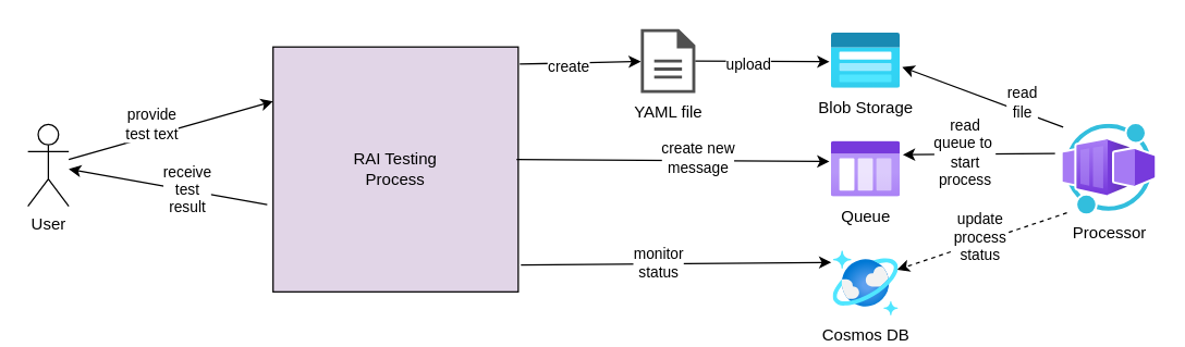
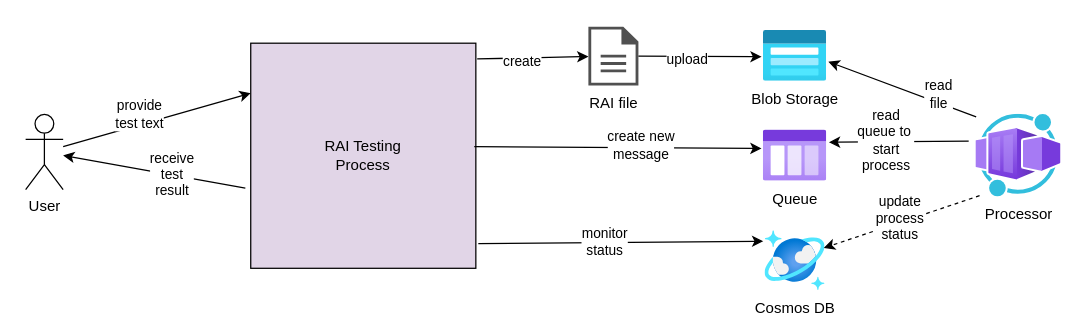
  <mxCell id="0" />
  <mxCell id="1" parent="0" />
  <mxCell id="2" value="" style="endArrow=classic;html=1;rounded=0;" parent="1" source="4" edge="1"><mxGeometry width="50" height="50" relative="1" as="geometry"><mxPoint x="520" y="-6" as="sourcePoint" /><mxPoint x="200" y="74" as="targetPoint" /></mxGeometry></mxCell>
  <mxCell id="3" value="provide&lt;div&gt;test text&lt;/div&gt;" style="edgeLabel;html=1;align=center;verticalAlign=middle;resizable=0;points=[];" vertex="1" connectable="0" parent="2"><mxGeometry x="-0.256" y="-1" relative="1" as="geometry"><mxPoint x="4" y="-11" as="offset" /></mxGeometry></mxCell>
  <mxCell id="4" value="User" style="shape=umlActor;verticalLabelPosition=bottom;verticalAlign=top;html=1;outlineConnect=0;" parent="1" vertex="1"><mxGeometry x="20" y="91" width="30" height="60" as="geometry" /></mxCell>
- <mxCell id="5" value="YAML file" style="sketch=0;pointerEvents=1;shadow=0;dashed=0;html=1;strokeColor=none;fillColor=#505050;labelPosition=center;verticalLabelPosition=bottom;verticalAlign=top;outlineConnect=0;align=center;shape=mxgraph.office.concepts.document;" vertex="1" parent="1"><mxGeometry x="470" y="20.77" width="40" height="47" as="geometry" /></mxCell>
+ <mxCell id="5" value="RAI file" style="sketch=0;pointerEvents=1;shadow=0;dashed=0;html=1;strokeColor=none;fillColor=#505050;labelPosition=center;verticalLabelPosition=bottom;verticalAlign=top;outlineConnect=0;align=center;shape=mxgraph.office.concepts.document;" vertex="1" parent="1"><mxGeometry x="470" y="20.77" width="40" height="47" as="geometry" /></mxCell>
  <mxCell id="6" value="RAI Testing&lt;div&gt;Process&lt;/div&gt;" style="whiteSpace=wrap;html=1;aspect=fixed;fillColor=#e1d5e7;" vertex="1" parent="1"><mxGeometry x="200" y="34" width="180" height="180" as="geometry" /></mxCell>
  <mxCell id="7" value="" style="endArrow=classic;html=1;rounded=0;exitX=1.006;exitY=0.07;exitDx=0;exitDy=0;exitPerimeter=0;" edge="1" parent="1" source="6" target="5"><mxGeometry width="50" height="50" relative="1" as="geometry"><mxPoint x="260" y="34" as="sourcePoint" /><mxPoint x="310" y="-16" as="targetPoint" /></mxGeometry></mxCell>
  <mxCell id="8" value="create" style="edgeLabel;html=1;align=center;verticalAlign=middle;resizable=0;points=[];" vertex="1" connectable="0" parent="7"><mxGeometry x="-0.21" y="-3" relative="1" as="geometry"><mxPoint as="offset" /></mxGeometry></mxCell>
  <mxCell id="9" value="" style="endArrow=classic;html=1;rounded=0;entryX=-0.03;entryY=0.514;entryDx=0;entryDy=0;entryPerimeter=0;" edge="1" parent="1" source="5" target="11"><mxGeometry width="50" height="50" relative="1" as="geometry"><mxPoint x="565.68" y="174" as="sourcePoint" /><mxPoint x="625.68" y="58" as="targetPoint" /></mxGeometry></mxCell>
  <mxCell id="10" value="upload" style="edgeLabel;html=1;align=center;verticalAlign=middle;resizable=0;points=[];" vertex="1" connectable="0" parent="9"><mxGeometry x="-0.203" y="-2" relative="1" as="geometry"><mxPoint as="offset" /></mxGeometry></mxCell>
  <mxCell id="11" value="Blob Storage" style="image;aspect=fixed;html=1;points=[];align=center;fontSize=12;image=img/lib/azure2/storage/Storage_Accounts_Classic.svg;" vertex="1" parent="1"><mxGeometry x="610" y="24" width="50.68" height="40.54" as="geometry" /></mxCell>
  <mxCell id="12" value="Queue" style="image;aspect=fixed;html=1;points=[];align=center;fontSize=12;image=img/lib/azure2/general/Storage_Queue.svg;" vertex="1" parent="1"><mxGeometry x="610" y="103.41" width="50.68" height="41.18" as="geometry" /></mxCell>
  <mxCell id="13" value="" style="endArrow=classic;html=1;rounded=0;exitX=0.993;exitY=0.46;exitDx=0;exitDy=0;entryX=-0.031;entryY=0.358;entryDx=0;entryDy=0;entryPerimeter=0;exitPerimeter=0;" edge="1" parent="1" source="6" target="12"><mxGeometry width="50" height="50" relative="1" as="geometry"><mxPoint x="380" y="134" as="sourcePoint" /><mxPoint x="570" y="134" as="targetPoint" /></mxGeometry></mxCell>
  <mxCell id="14" value="create new&lt;div&gt;message&lt;/div&gt;" style="edgeLabel;html=1;align=center;verticalAlign=middle;resizable=0;points=[];" vertex="1" connectable="0" parent="13"><mxGeometry x="-0.24" y="2" relative="1" as="geometry"><mxPoint x="46" as="offset" /></mxGeometry></mxCell>
  <mxCell id="15" value="" style="endArrow=classic;html=1;rounded=0;exitX=1.011;exitY=0.89;exitDx=0;exitDy=0;exitPerimeter=0;entryX=-0.032;entryY=0.174;entryDx=0;entryDy=0;entryPerimeter=0;" edge="1" parent="1" source="6" target="17"><mxGeometry width="50" height="50" relative="1" as="geometry"><mxPoint x="410" y="204" as="sourcePoint" /><mxPoint x="640" y="204" as="targetPoint" /></mxGeometry></mxCell>
  <mxCell id="16" value="monitor&lt;div&gt;status&lt;/div&gt;" style="edgeLabel;html=1;align=center;verticalAlign=middle;resizable=0;points=[];" vertex="1" connectable="0" parent="15"><mxGeometry x="-0.109" y="1" relative="1" as="geometry"><mxPoint as="offset" /></mxGeometry></mxCell>
  <mxCell id="17" value="Cosmos DB" style="image;aspect=fixed;html=1;points=[];align=center;fontSize=12;image=img/lib/azure2/databases/Azure_Cosmos_DB.svg;" vertex="1" parent="1"><mxGeometry x="611.34" y="184" width="48" height="48" as="geometry" /></mxCell>
  <mxCell id="18" value="Processor" style="image;aspect=fixed;html=1;points=[];align=center;fontSize=12;image=img/lib/azure2/other/Worker_Container_App.svg;" vertex="1" parent="1"><mxGeometry x="780" y="91" width="68" height="66" as="geometry" /></mxCell>
  <mxCell id="19" value="" style="endArrow=classic;html=1;rounded=0;entryX=1.024;entryY=0.612;entryDx=0;entryDy=0;entryPerimeter=0;exitX=0.001;exitY=0.029;exitDx=0;exitDy=0;exitPerimeter=0;" edge="1" parent="1" source="18" target="11"><mxGeometry width="50" height="50" relative="1" as="geometry"><mxPoint x="760" y="69.27" as="sourcePoint" /><mxPoint x="810" y="19.27" as="targetPoint" /></mxGeometry></mxCell>
  <mxCell id="20" value="read&lt;div&gt;file&lt;/div&gt;" style="edgeLabel;html=1;align=center;verticalAlign=middle;resizable=0;points=[];" vertex="1" connectable="0" parent="19"><mxGeometry x="0.234" y="3" relative="1" as="geometry"><mxPoint x="44" y="6" as="offset" /></mxGeometry></mxCell>
  <mxCell id="21" value="" style="endArrow=classic;html=1;rounded=0;entryX=1.033;entryY=0.237;entryDx=0;entryDy=0;entryPerimeter=0;exitX=-0.087;exitY=0.322;exitDx=0;exitDy=0;exitPerimeter=0;" edge="1" parent="1" source="18" target="12"><mxGeometry width="50" height="50" relative="1" as="geometry"><mxPoint x="710" y="174" as="sourcePoint" /><mxPoint x="760" y="124" as="targetPoint" /></mxGeometry></mxCell>
  <mxCell id="22" value="read&lt;div&gt;queue to&amp;nbsp;&lt;/div&gt;&lt;div&gt;start&lt;/div&gt;&lt;div&gt;process&lt;/div&gt;" style="edgeLabel;html=1;align=center;verticalAlign=middle;resizable=0;points=[];" vertex="1" connectable="0" parent="21"><mxGeometry x="0.193" y="-1" relative="1" as="geometry"><mxPoint as="offset" /></mxGeometry></mxCell>
  <mxCell id="23" value="" style="endArrow=classic;html=1;rounded=0;entryX=0.977;entryY=0.287;entryDx=0;entryDy=0;entryPerimeter=0;exitX=0.041;exitY=0.984;exitDx=0;exitDy=0;exitPerimeter=0;dashed=1;" edge="1" parent="1" source="18" target="17"><mxGeometry width="50" height="50" relative="1" as="geometry"><mxPoint x="880" y="34" as="sourcePoint" /><mxPoint x="930" y="-16" as="targetPoint" /></mxGeometry></mxCell>
  <mxCell id="24" value="update&lt;div&gt;process&lt;/div&gt;&lt;div&gt;status&lt;/div&gt;" style="edgeLabel;html=1;align=center;verticalAlign=middle;resizable=0;points=[];" vertex="1" connectable="0" parent="23"><mxGeometry x="0.003" y="-4" relative="1" as="geometry"><mxPoint as="offset" /></mxGeometry></mxCell>
  <mxCell id="25" value="" style="endArrow=classic;html=1;rounded=0;exitX=-0.024;exitY=0.644;exitDx=0;exitDy=0;exitPerimeter=0;" edge="1" parent="1" source="6" target="4"><mxGeometry width="50" height="50" relative="1" as="geometry"><mxPoint x="120" y="201" as="sourcePoint" /><mxPoint x="170" y="151" as="targetPoint" /></mxGeometry></mxCell>
  <mxCell id="26" value="receive&lt;div&gt;test&lt;/div&gt;&lt;div&gt;result&lt;/div&gt;" style="edgeLabel;html=1;align=center;verticalAlign=middle;resizable=0;points=[];" vertex="1" connectable="0" parent="25"><mxGeometry x="-0.184" y="-1" relative="1" as="geometry"><mxPoint as="offset" /></mxGeometry></mxCell>
